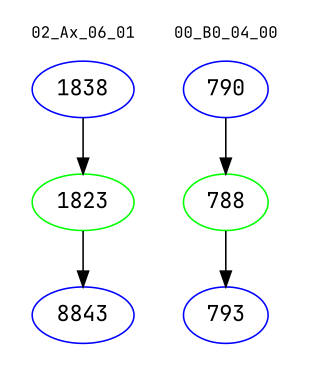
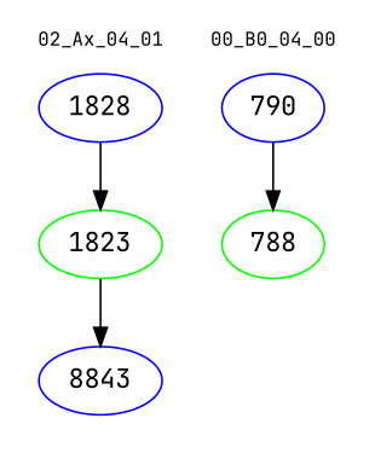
  digraph {
    fontname="JetBrains Mono"
    node [color=blue fontname="JetBrains Mono"]
    edge [color=black fontname="JetBrains Mono"]
-   n1 [label=1838]
+   n1 [label=1828]
    n2 [color=green label=1823]
    n3 [label=8843]
    n4 [label=790]
    n5 [color=green label=788]
-   n6 [label=793]
    subgraph cluster_1 {
      color=white
      fontsize=10
-     label="02_Ax_06_01"
+     label="02_Ax_04_01"
      n1
      n2
      n3
    }
    subgraph cluster_2 {
      color=white
      fontsize=10
      label="00_B0_04_00"
      n4
      n5
-     n6
    }
    n1 -> n2
    n2 -> n3
    n4 -> n5
-   n5 -> n6
  }
